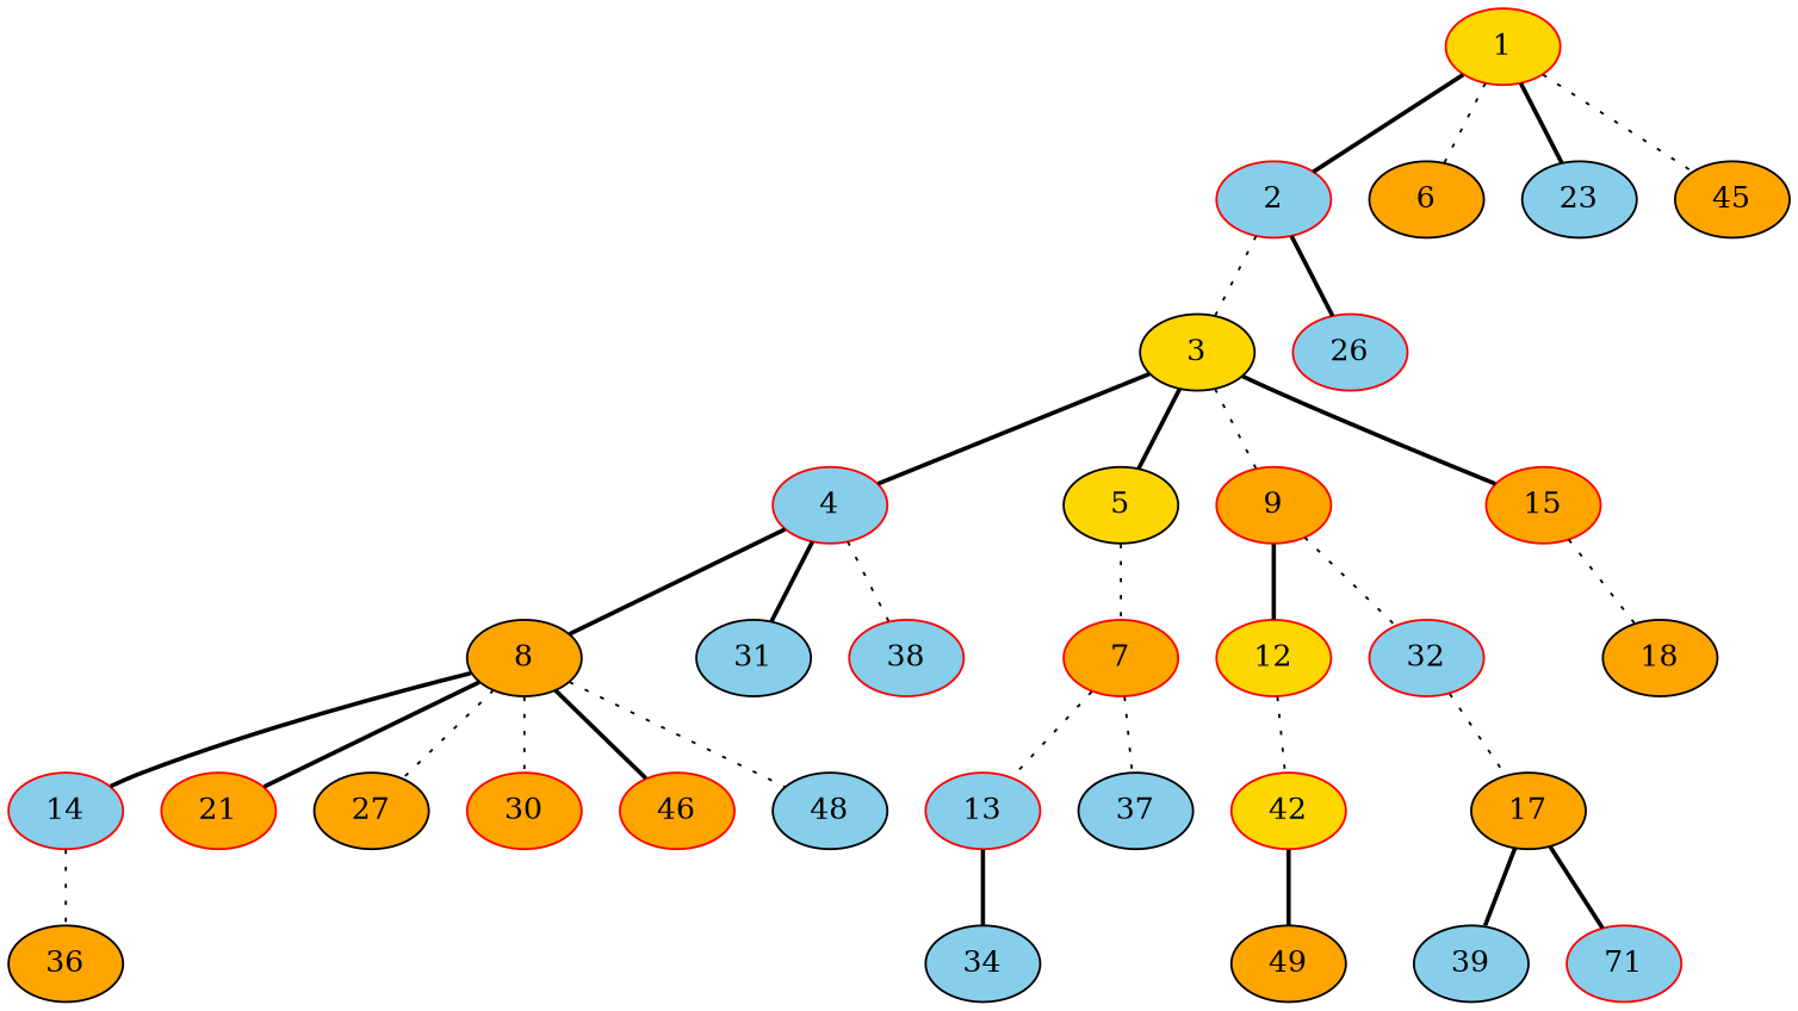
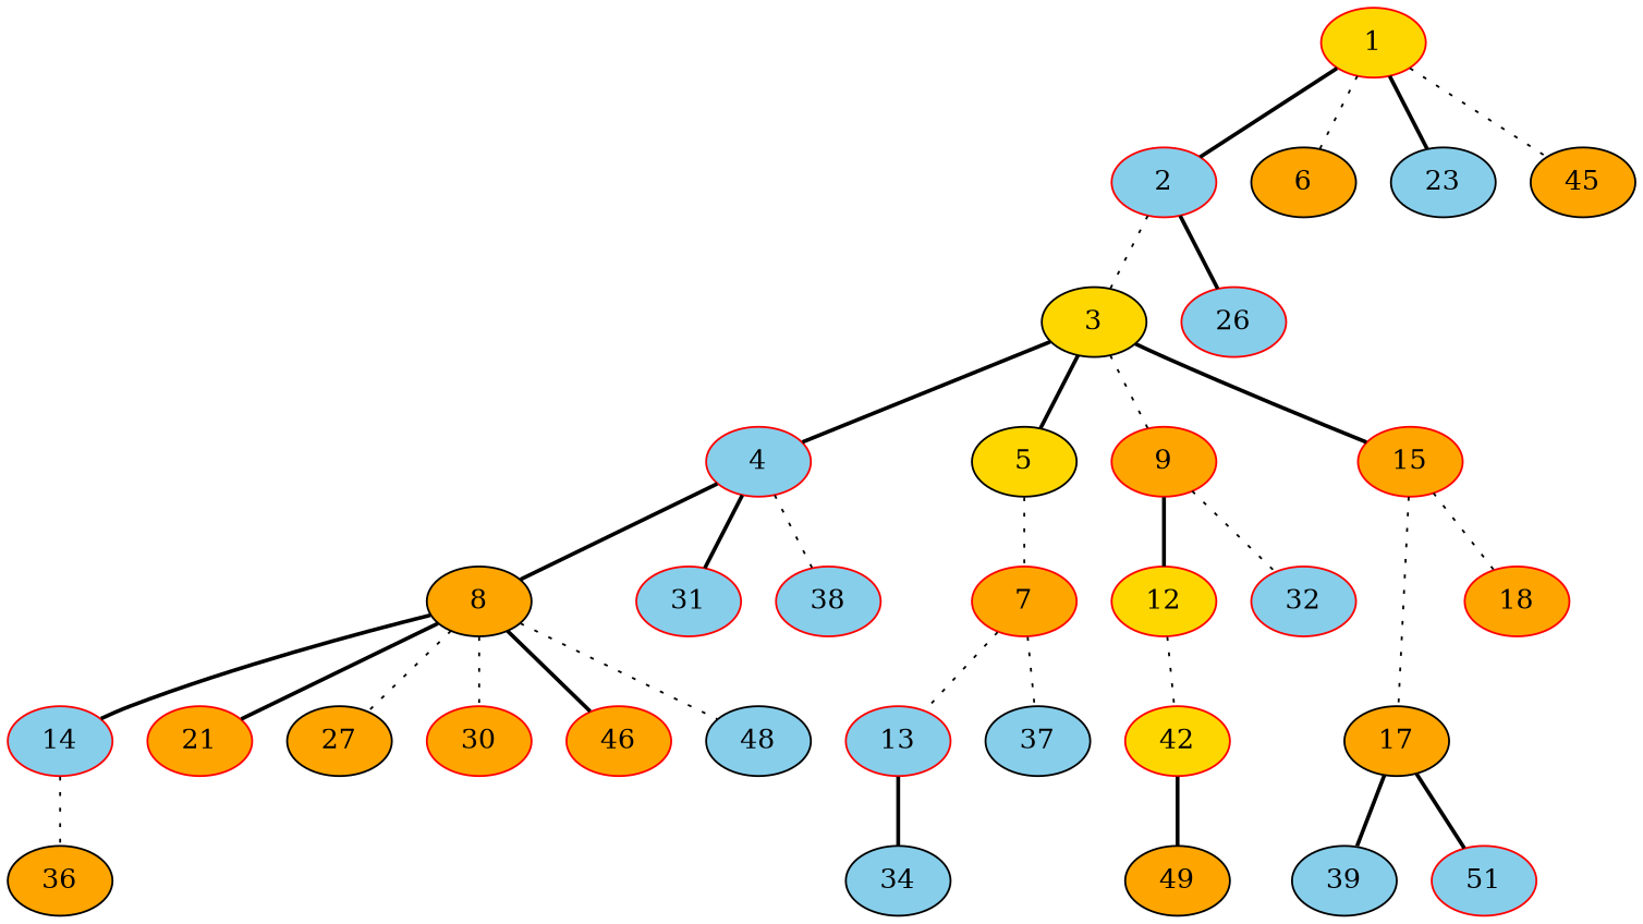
  graph {
    node [color=red fillcolor=skyblue style=filled]
    edge [style=bold]
    1 [fillcolor=gold super="+40"]
    2 [super="+50"]
    6 [color=black fillcolor=orange super="+10"]
    23 [color=black]
    45 [color=black fillcolor=orange]
    3 [color=black fillcolor=gold super="+16"]
    26 [super="+35"]
    4 [super="+22"]
    5 [color=black fillcolor=gold super="+25"]
    9 [fillcolor=orange super="+29"]
    15 [fillcolor=orange]
    8 [color=black fillcolor=orange super="+11"]
-   31 [color=black]
+   31
    38
    7 [fillcolor=orange super="+19"]
    12 [fillcolor=gold]
    32
    17 [color=black fillcolor=orange super="+24"]
-   18 [color=black fillcolor=orange super="+20"]
+   18 [fillcolor=orange super="+20"]
    14 [super="+33"]
    21 [fillcolor=orange super="+41"]
    27 [color=black fillcolor=orange super="+28"]
    30 [fillcolor=orange super="+44"]
    46 [fillcolor=orange]
    48 [color=black]
    13
    37 [color=black]
    34 [color=black]
    36 [color=black fillcolor=orange]
    42 [fillcolor=gold super="+43"]
    49 [color=black fillcolor=orange]
    39 [color=black super="+47"]
-   51 [label=71]
+   51
    1 -- 2
    1 -- 6 [style=dotted]
    1 -- 23
    1 -- 45 [style=dotted]
    2 -- 3 [style=dotted]
    2 -- 26
    3 -- 4
    3 -- 5
    3 -- 9 [style=dotted]
    3 -- 15
    4 -- 8
    4 -- 31
    4 -- 38 [style=dotted]
    5 -- 7 [style=dotted]
    9 -- 12
    9 -- 32 [style=dotted]
-   32 -- 17 [style=dotted]
+   15 -- 17 [style=dotted]
    15 -- 18 [style=dotted]
    8 -- 14
    8 -- 21
    8 -- 27 [style=dotted]
    8 -- 30 [style=dotted]
    8 -- 46
    8 -- 48 [style=dotted]
    7 -- 13 [style=dotted]
    7 -- 37 [style=dotted]
    12 -- 42 [style=dotted]
    17 -- 39
    17 -- 51
    14 -- 36 [style=dotted]
    13 -- 34
    42 -- 49
  }
